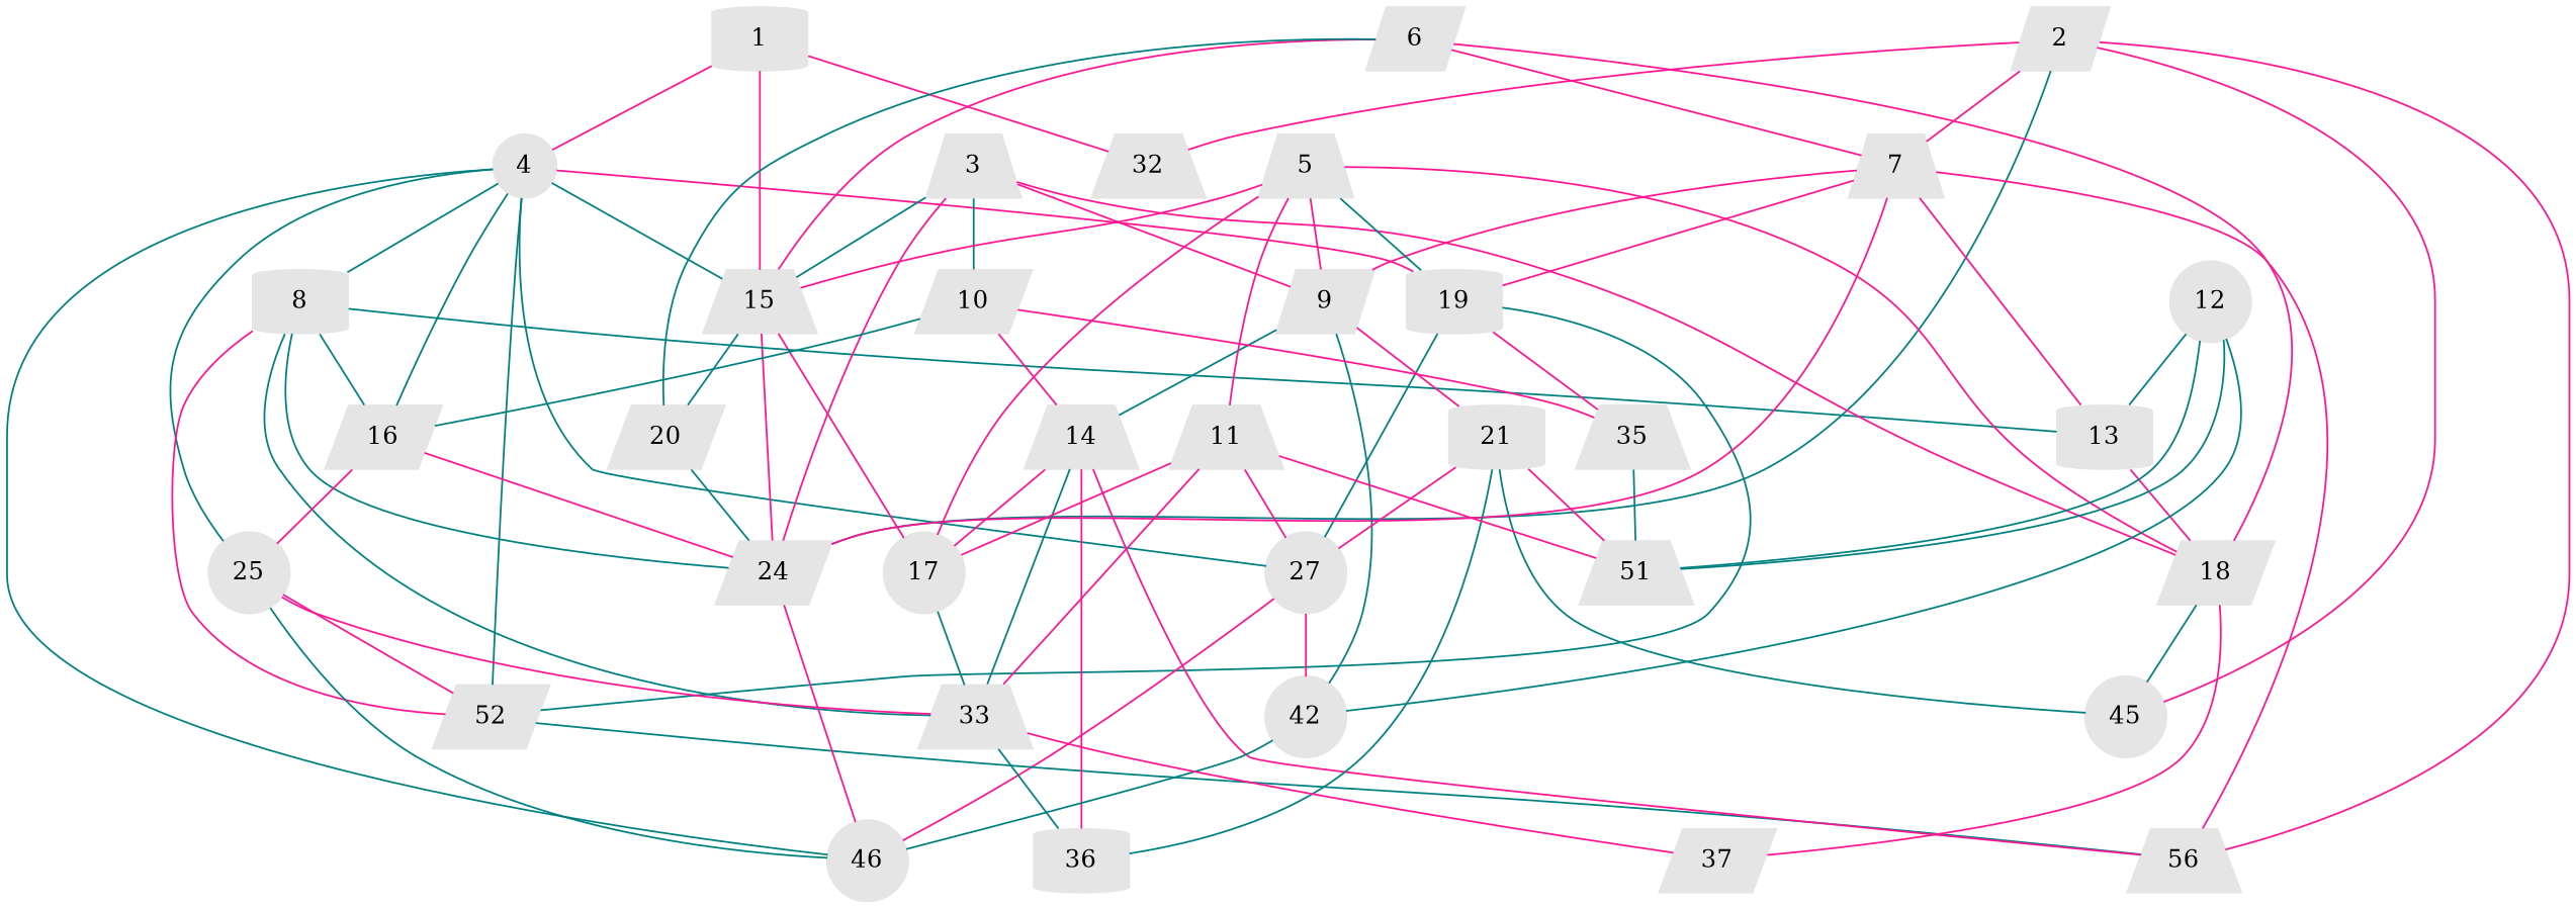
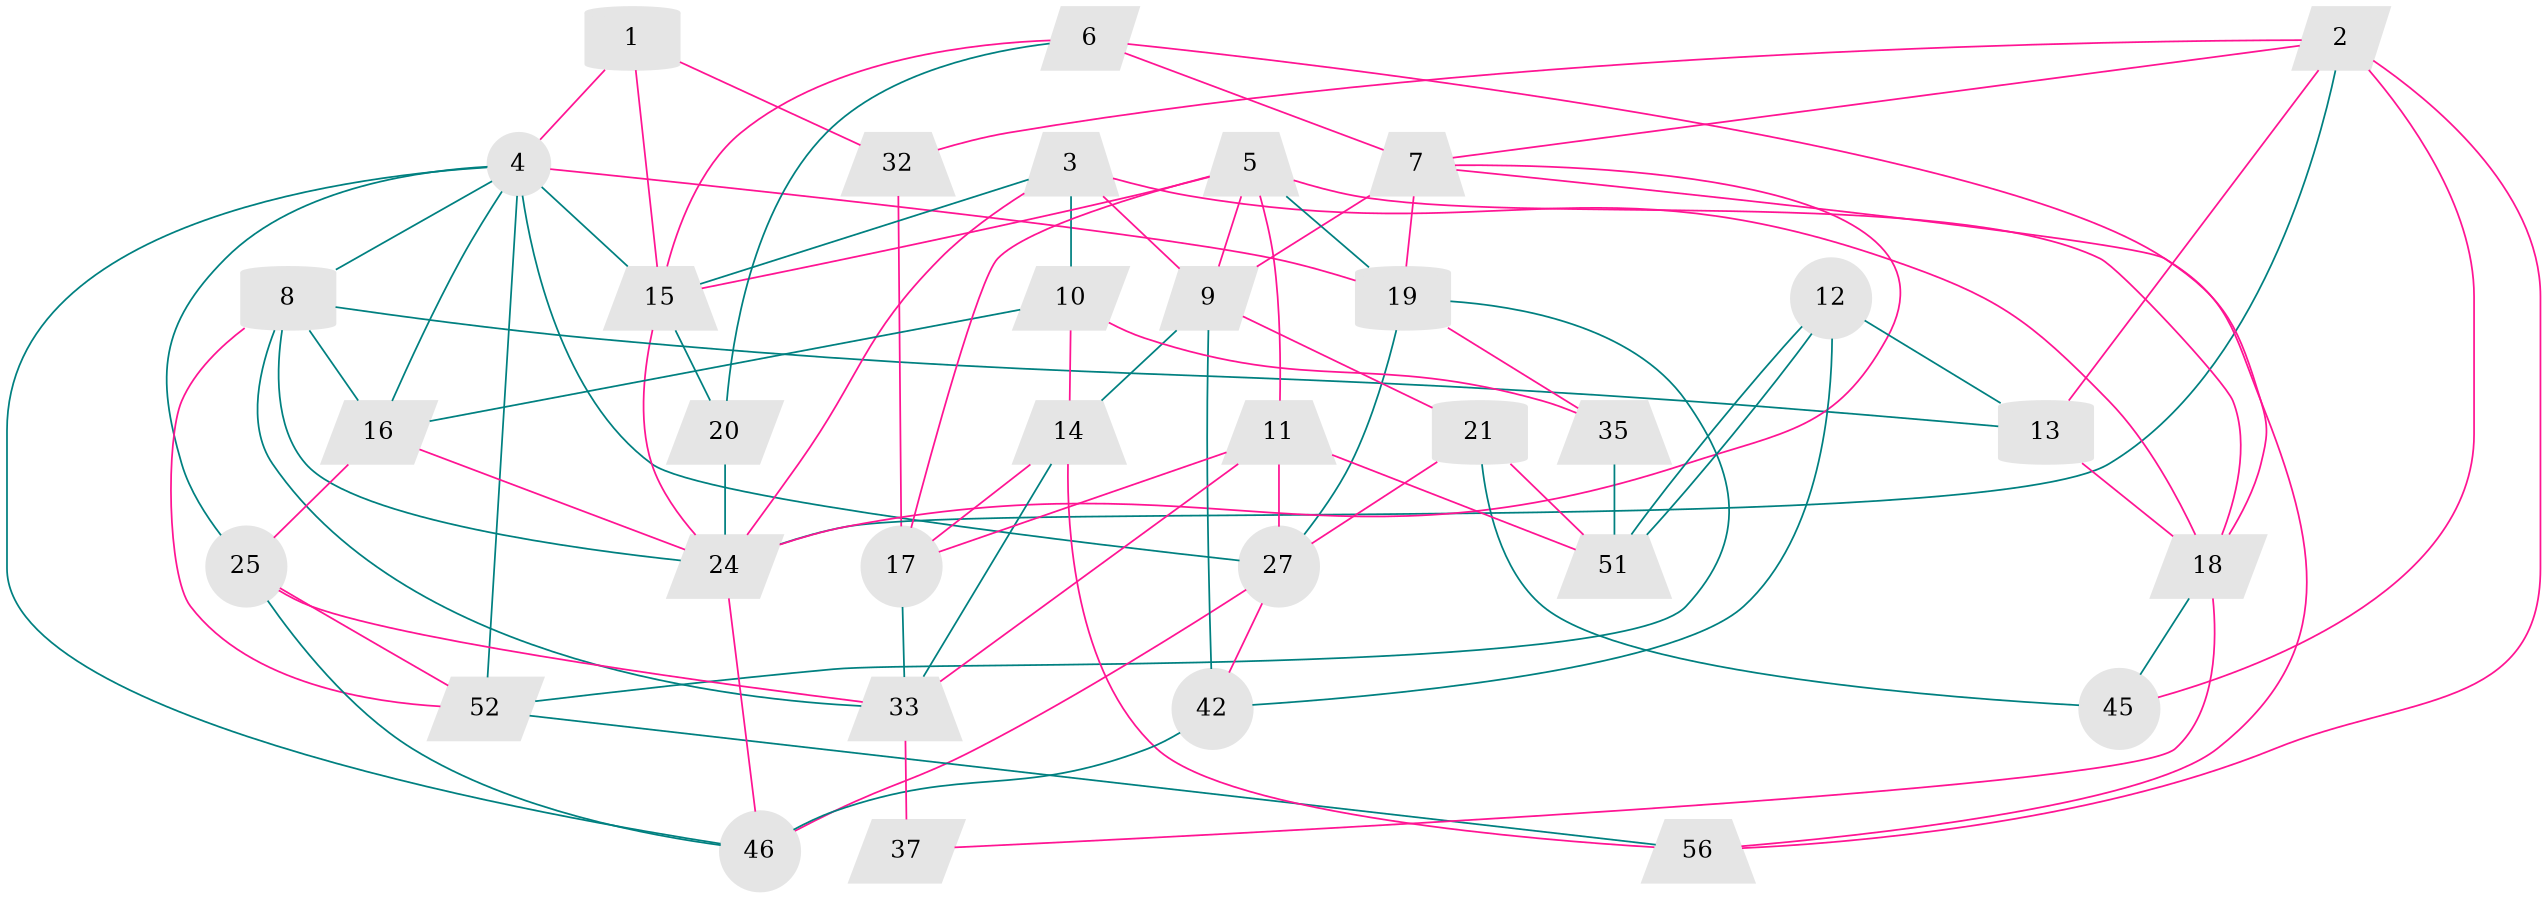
  graph {
    node [color=gray90 shape=trapezium style=filled]
    edge [color=deeppink]
    4 [shape=circle super="+34"]
    15 [super="+38"]
    8 [shape=cylinder super="+23"]
    19 [shape=cylinder super="+43"]
    25 [shape=circle]
    27 [shape=circle super="+28"]
    46 [shape=circle super="+54"]
    52 [shape=parallelogram super="+53"]
    16 [shape=parallelogram]
    1 [shape=cylinder]
    32
    24 [shape=parallelogram super="+49"]
    17 [shape=circle super="+22"]
    20 [shape=parallelogram super="+39"]
    2 [shape=parallelogram super="+58"]
    7 [super="+26"]
    13 [shape=cylinder super="+50"]
    45 [shape=circle]
    56 [super="+57"]
    9 [shape=parallelogram super="+40"]
    18 [shape=parallelogram super="+29"]
    3 [super="+30"]
    10 [shape=parallelogram super="+55"]
    14 [super="+59"]
    21 [shape=cylinder super="+41"]
    42 [shape=circle super="+44"]
    n27 [label=35]
    37 [shape=parallelogram]
    33 [super="+35"]
    5 [super="+48"]
    11 [super="+47"]
    51
    6 [shape=parallelogram]
-   36 [shape=cylinder]
    12 [shape=circle]
    4 -- 15 [color=teal]
    4 -- 8 [color=teal]
    4 -- 19 [weight=2]
    4 -- 25 [color=teal]
    4 -- 27 [color=teal]
    4 -- 46 [color=teal]
    4 -- 52 [color=teal]
    4 -- 16 [color=teal]
    15 -- 24
-   15 -- 17
+   32 -- 17
    15 -- 20 [color=teal]
    8 -- 52
    8 -- 16 [color=teal]
    8 -- 24 [color=teal]
    8 -- 13 [color=teal]
    8 -- 33 [color=teal]
    19 -- 27 [color=teal]
    19 -- 52 [color=teal]
    19 -- n27
    25 -- 46 [color=teal]
    25 -- 52
    25 -- 33
    27 -- 46
    27 -- 42
    52 -- 56 [color=teal]
    16 -- 25
    16 -- 24
    1 -- 4
    1 -- 15
    1 -- 32
    24 -- 46
    17 -- 33 [color=teal]
    20 -- 24 [color=teal weight=2]
    2 -- 32
    2 -- 24 [color=teal]
    2 -- 7
-   7 -- 13
+   2 -- 13
    2 -- 45
    2 -- 56
    7 -- 19
    7 -- 24
    7 -- 56
    7 -- 9
    13 -- 18
    9 -- 14 [color=teal]
    9 -- 21
    9 -- 42 [color=teal]
    18 -- 45 [color=teal]
    18 -- 37
    3 -- 15 [color=teal]
    3 -- 24
    3 -- 9
    3 -- 18
    3 -- 10 [color=teal]
    10 -- 16 [color=teal]
    10 -- 14
    10 -- n27
    14 -- 17
    14 -- 56
    14 -- 33 [color=teal]
-   14 -- 36
    21 -- 27
    21 -- 45 [color=teal]
    21 -- 51
-   21 -- 36 [color=teal]
    42 -- 46 [color=teal weight=2]
    n27 -- 51 [color=teal]
    33 -- 37
-   33 -- 36 [color=teal]
    5 -- 15
    5 -- 19 [color=teal]
    5 -- 17
    5 -- 9
    5 -- 18
    5 -- 11
    11 -- 27
    11 -- 17
    11 -- 33
    11 -- 51
    6 -- 15
    6 -- 20 [color=teal]
    6 -- 7
    6 -- 18
    12 -- 13 [color=teal]
    12 -- 42 [color=teal]
    12 -- 51 [color=teal]
    12 -- 51 [color=teal]
  }
